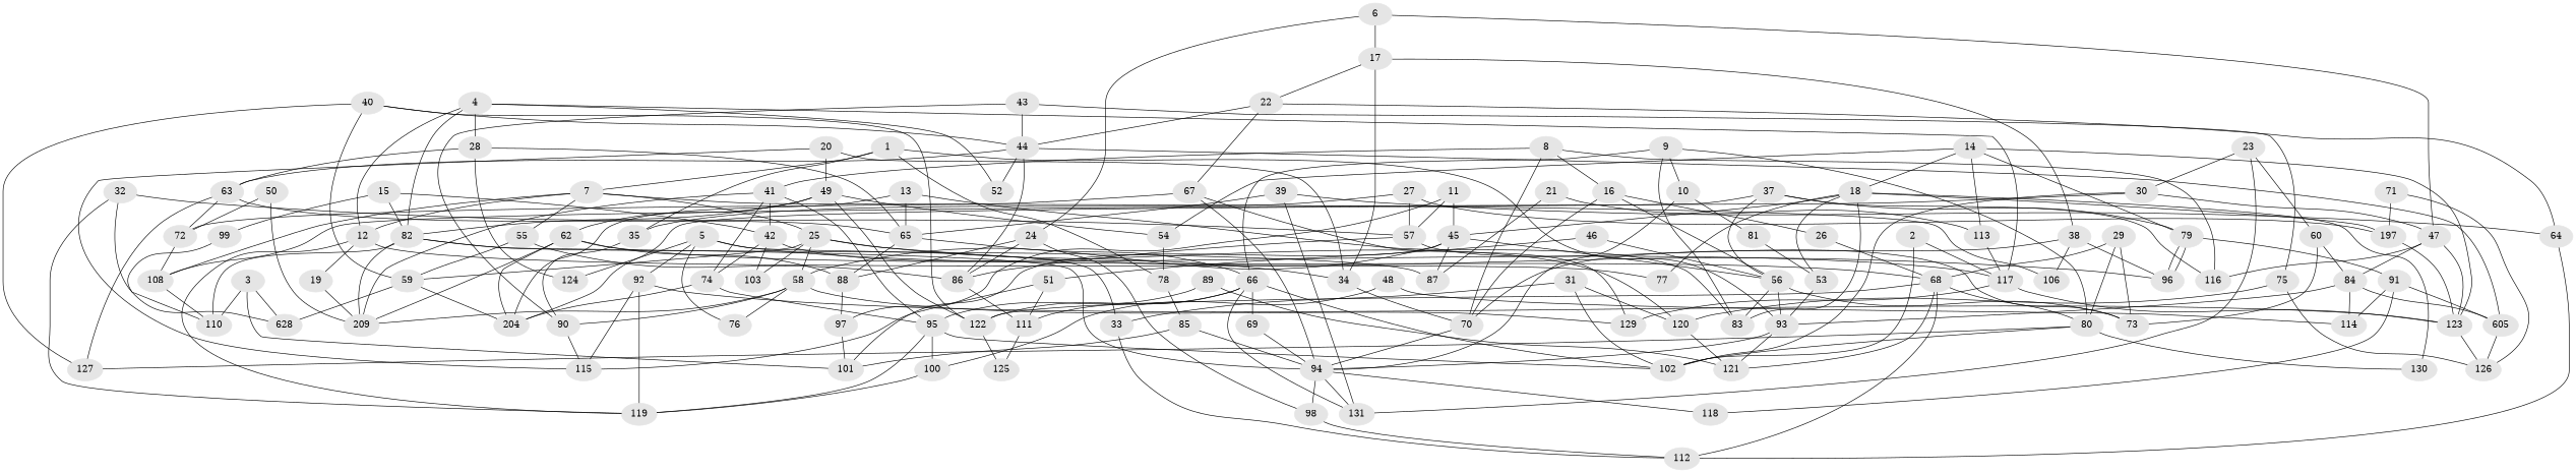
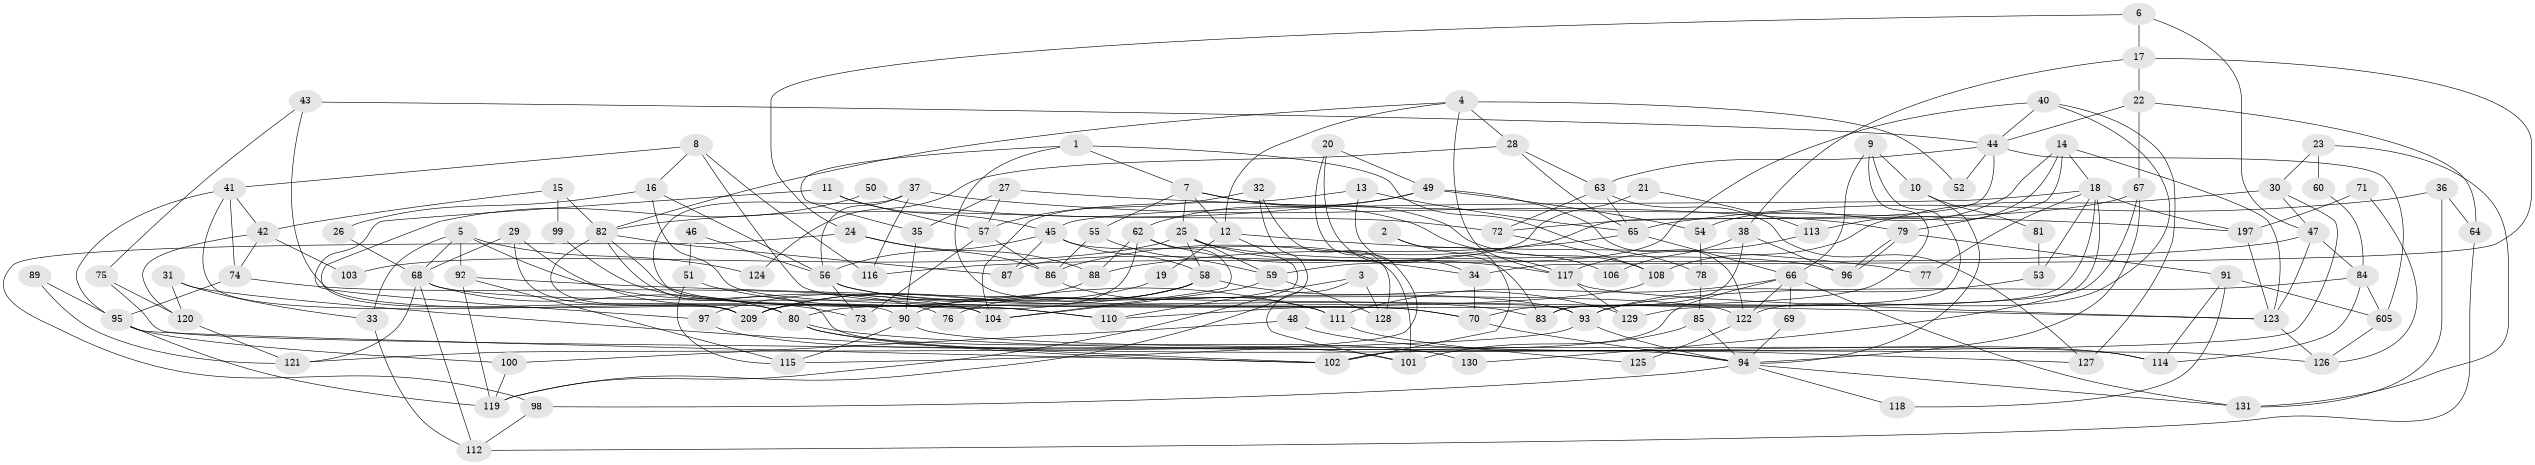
  graph {
    node [color=gray90 style=filled]
    1
    7
    35
    78
    93
    12
    25
    55
    106
    108
    90
    85
    94
    121
    2
    102
    117
    123
    129
    3
    101
    110
-   128 [label=628]
+   128
    4
    28
    52
    82
    19
    77
    119
    124
    65
    63
    n34 [label=209]
    87
    5
    33
    68
    76
    92
    112
    80
    122
    115
    6
    17
    24
    47
    22
    34
    38
    86
    88
    98
    116
    84
    58
    59
    96
    103
    8
    16
    41
    70
    26
    56
    42
    74
    95
    9
    10
    66
    83
    81
    131
    111
    69
    130
    127
    53
    118
    11
    45
    57
    97
    73
    13
-   104 [label=204]
+   104
    14
    18
    54
    79
    113
    n94 [label=197]
    91
    126
    15
    99
    120
    44
    64
    67
    27
    20
    49
    62
    21
    n108 [label=605]
    72
    23
    30
    60
    29
    31
    32
    114
    37
-   39
+   39 [label=36]
    40
    125
    100
    43
    75
    46
    51
    48
    50
    89
    71
    1 -- 7
    1 -- 35
    1 -- 78
    1 -- 93
    7 -- 12
    7 -- 25
    7 -- 55
    7 -- 106
    7 -- 108
    35 -- 90
    78 -- 85
    93 -- 94
    93 -- 121
    12 -- 19
    12 -- 77
    12 -- 119
    25 -- 34
    25 -- 58
    25 -- 59
    25 -- 96
    25 -- 103
    55 -- 86
    55 -- 59
    108 -- 110
    90 -- 115
+   90 -- 114
    85 -- 94
    85 -- 101
    94 -- 98
    94 -- 131
    94 -- 118
    2 -- 102
    2 -- 117
    117 -- 123
    117 -- 129
    123 -- 126
    3 -- 101
    3 -- 110
    3 -- 128
    4 -- 12
    4 -- 117
    4 -- 28
    4 -- 52
    4 -- 82
    28 -- 124
    28 -- 65
    28 -- 63
    82 -- 94
    82 -- 110
    82 -- n34
    82 -- 87
    19 -- n34
    65 -- 88
    65 -- 66
    63 -- 65
    63 -- 127
    63 -- 72
    5 -- 124
    5 -- 33
    5 -- 68
    5 -- 76
    5 -- 92
    33 -- 112
    68 -- 121
    68 -- 112
    68 -- 80
    68 -- 122
    92 -- 123
    92 -- 119
    92 -- 115
    80 -- 102
    80 -- 130
    80 -- 127
    122 -- 125
    6 -- 17
    6 -- 24
    6 -- 47
    17 -- 22
    17 -- 34
    17 -- 38
    24 -- 86
    24 -- 88
    24 -- 98
    47 -- 123
    47 -- 116
    47 -- 84
    22 -- 44
    22 -- 64
    22 -- 67
    34 -- 70
    38 -- 106
    38 -- 96
    38 -- 70
    86 -- 111
    88 -- 97
    98 -- 112
    84 -- 93
    84 -- n108
    84 -- 114
    58 -- 90
    58 -- 129
    58 -- n34
    58 -- 76
    59 -- 128
    59 -- 104
    8 -- 116
    8 -- 16
    8 -- 41
    8 -- 70
    16 -- 70
    16 -- 26
    16 -- 56
    41 -- n34
    41 -- 42
    41 -- 74
    41 -- 95
    70 -- 94
    26 -- 68
    56 -- 93
    56 -- 83
    56 -- 73
    42 -- 103
    42 -- 74
    42 -- 120
    74 -- 95
    74 -- 104
    95 -- 102
    95 -- 119
    95 -- 100
    9 -- 80
    9 -- 10
    9 -- 66
    9 -- 83
    10 -- 94
    10 -- 81
    66 -- 102
    66 -- 122
    66 -- 131
    66 -- 111
    66 -- 69
    81 -- 53
    111 -- 125
    69 -- 94
    53 -- 93
    11 -- 45
    11 -- 57
    11 -- 97
    45 -- 101
    45 -- 87
    45 -- 58
    45 -- 56
    57 -- 86
    57 -- 73
    97 -- 101
    13 -- 65
    13 -- 83
    13 -- 104
    14 -- 123
    14 -- 18
    14 -- 54
    14 -- 79
    14 -- 113
    18 -- 77
    18 -- 83
    18 -- 130
    18 -- 53
    18 -- 45
    18 -- n94
    54 -- 78
    79 -- 96
    79 -- 96
    79 -- 91
    113 -- 117
    n94 -- 123
    91 -- 118
    91 -- n108
    91 -- 114
    15 -- 82
    15 -- 42
    15 -- 99
    99 -- 110
    120 -- 121
    44 -- 52
    44 -- 63
    44 -- 86
    44 -- n108
    64 -- 112
    67 -- 94
    67 -- 129
    67 -- 72
    27 -- 35
    27 -- 57
    27 -- n94
    20 -- 115
    20 -- 34
    20 -- 49
    49 -- 82
    49 -- 122
    49 -- 54
    49 -- 62
    62 -- 117
    62 -- n34
    62 -- 88
    62 -- 104
    21 -- 87
    21 -- 113
    n108 -- 126
    72 -- 108
    23 -- 131
    23 -- 30
    23 -- 60
    30 -- 108
    30 -- 102
    30 -- 47
    60 -- 84
-   60 -- 73
    29 -- 68
    29 -- 80
    29 -- 73
    31 -- 102
    31 -- 33
    31 -- 120
    32 -- 128
    32 -- 119
    32 -- 57
    37 -- 116
    37 -- 56
    37 -- 104
    37 -- 79
    39 -- 65
    39 -- 131
    39 -- 64
    40 -- 122
    40 -- 59
    40 -- 127
    40 -- 44
    100 -- 119
    43 -- 90
    43 -- 44
    43 -- 75
    75 -- 126
    75 -- 120
    46 -- 56
    46 -- 51
    51 -- 115
    51 -- 111
    48 -- 114
    48 -- 100
    50 -- n34
    50 -- 72
    89 -- 121
    89 -- 95
    71 -- n94
    71 -- 126
  }
